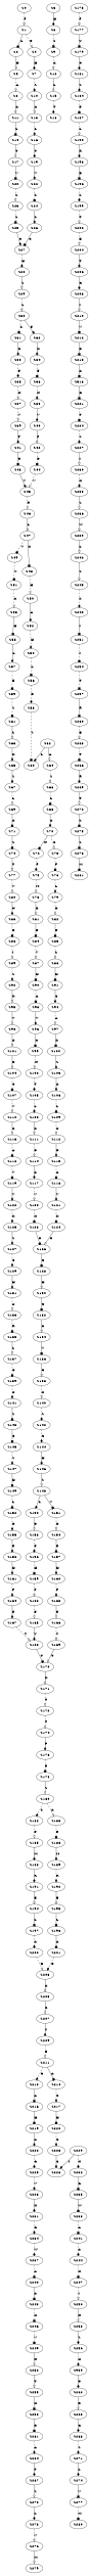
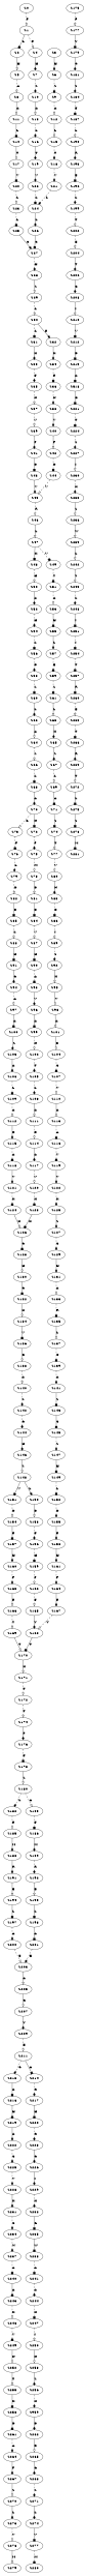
  strict digraph {
    edge [arrowhead=diamond style=solid]
    S0
    S1
    S2
    S4
    S5
    S3
    S6
    S7
    S8
    S9
    S10
    S11
    S12
    S13
    S14
    S15
    S16
    S17
    S18
    S19
    S20
+   S21
    S22
    S23
    S24
    S25
    S26
    S27
    S28
    S29
    S30
    S31
    S32
    S33
    S34
    S35
    S36
    S37
    S38
    S39
    S40
    S41
    S42
    S43
    S44
    S45
    S46
    S47
    S48
    S49
    S50
    S51
    S52
    S53
    S54
    S55
    S56
    S57
    S58
    S59
    S60
    S61
    S62
    S63
    S64
    S65
    S66
    S67
    S68
    S69
    S70
    S71
    S72
    S73
    S74
    S75
    S76
    S77
    S78
    S79
    S80
    S81
    S82
    S83
    S84
    S85
    S86
    S87
    S88
    S89
    S90
    S91
    S92
    S93
    S94
    S95
    S96
    S97
    S98
    S99
    S100
    S101
    S102
    S103
    S104
    S105
    S106
    S107
    S108
    S109
    S110
    S111
    S112
    S113
    S114
    S115
    S116
    S117
    S118
    S119
    S120
    S121
    S122
    S123
    S124
    S125
    S126
    S127
    S128
    S129
    S130
    S131
    S132
    S133
    S134
    S135
    S136
    S137
    S138
    S139
    S140
    S141
    S142
    S143
    S144
    S145
    S146
    S147
    S148
    S149
    S150
    S151
    S152
    S153
    S154
    S155
    S156
    S157
    S158
    S159
    S160
    S161
    S162
    S163
    S164
    S165
    S166
    S167
    S168
    S169
    S170
    S171
    S172
    S174
    S176
    S175
    S177
    S178
    S179
    S180
    S181
    S182
    S183
    S184
    S185
    S186
    S187
    S188
    S189
    S190
    S191
    S192
    S193
    S194
    S195
    S196
    S197
    S198
    S199
    S200
    S201
    S202
    S203
    S204
    S205
    S206
    S207
    S208
    S209
    S210
    S211
    S212
    S213
    S214
    S215
    S216
    S217
    n218 [label=S518]
    S219
    S220
    S221
    S222
    S223
    S224
    S225
    S226
    S227
    S228
    S229
    S230
    S231
    S232
    S233
    S234
    S235
    S236
    S237
    S238
    S239
    S240
    S241
    S242
    S243
    S244
    S245
    S246
    S247
    S248
    S249
    S250
    S251
    S252
    S253
    S254
    S255
    S256
    S257
    S258
    n259 [label=S959]
    S260
    S261
    S262
    S263
    S264
    S265
    S266
    S267
    S268
    S269
    S270
    S271
    S272
    S273
    S274
    S275
    S276
    S277
    S278
    S279
    S280
    S281
    S0 -> S1 [arrowhead=onormal label=P style=dashed]
    S1 -> S2 [arrowhead=box label=L]
    S1 -> S4 [arrowhead=onormal label=F style=dashed]
    S2 -> S5 [arrowhead=onormal label=H]
    S4 -> S7 [label=H]
    S5 -> S8 [arrowhead=onormal label=A style=dashed]
    S3 -> S6 [label=H]
    S6 -> S9 [arrowhead=box label=S style=dashed]
    S7 -> S10 [label=S style=dashed]
    S8 -> S11 [arrowhead=onormal label=A]
    S9 -> S12 [arrowhead=onormal label=A style=dashed]
    S10 -> S13 [arrowhead=onormal label=A]
    S11 -> S14 [arrowhead=box label=L]
    S12 -> S15 [arrowhead=onormal label=L]
    S13 -> S16 [label=L style=dashed]
    S14 -> S17 [arrowhead=onormal label=T]
    S15 -> S18 [label=T style=dashed]
    S16 -> S19 [label=T]
    S17 -> S20 [arrowhead=box label=V]
+   S18 -> S21 [label=V style=dashed]
    S19 -> S22 [label=V]
    S20 -> S23 [arrowhead=onormal label=L style=dashed]
+   S21 -> S24 [label=L style=dashed]
    S22 -> S24 [arrowhead=box label=L style=dashed]
    S23 -> S25 [arrowhead=box label=L style=dashed]
    S24 -> S26 [label=L]
    S25 -> S27 [label=C]
    S26 -> S27 [arrowhead=box label=C]
    S27 -> S28 [label=H style=dashed]
    S28 -> S29 [arrowhead=onormal label=S]
    S29 -> S30 [arrowhead=onormal label=L style=dashed]
    S30 -> S31 [arrowhead=box label=L style=dashed]
    S30 -> S32 [label=F]
    S31 -> S33 [label=K]
    S32 -> S34 [label=K]
    S33 -> S35 [label=F style=dashed]
    S34 -> S36 [arrowhead=box label=F style=dashed]
    S35 -> S37 [arrowhead=onormal label=N style=dashed]
    S36 -> S38 [label=N style=dashed]
    S37 -> S39 [arrowhead=onormal label=V style=dashed]
    S38 -> S40 [label=V]
    S39 -> S41 [label=P]
    S40 -> S42 [arrowhead=onormal label=P]
    S41 -> S43 [arrowhead=box label=D]
    S42 -> S44 [arrowhead=box label=D style=dashed]
    S43 -> S45 [label=V]
    S44 -> S45 [arrowhead=onormal label=V style=dashed]
    S45 -> S46 [arrowhead=onormal label=R style=dashed]
    S46 -> S47 [arrowhead=onormal label=L]
    S47 -> S48 [arrowhead=box label=K]
    S47 -> S49 [arrowhead=box label=V style=dashed]
    S48 -> S50 [arrowhead=onormal label=H style=dashed]
    S49 -> S51 [arrowhead=box label=Y style=dashed]
    S50 -> S52 [label=A]
    S51 -> S53 [arrowhead=onormal label=A style=dashed]
    S52 -> S54 [label=H style=dashed]
    S53 -> S55 [arrowhead=box label=H]
    S54 -> S56 [arrowhead=box label=L style=dashed]
    S55 -> S57 [label=L]
    S56 -> S58 [label=D style=dashed]
    S57 -> S59 [arrowhead=box label=E style=dashed]
    S58 -> S60 [arrowhead=box label=S style=dashed]
    S59 -> S61 [arrowhead=box label=S style=dashed]
-   S62 -> S60 [label=L]
+   S60 -> S62 [label=L]
    S61 -> S63 [arrowhead=onormal label=L]
    S62 -> S64 [arrowhead=onormal label=A]
    S63 -> S65 [label=K]
    S64 -> S66 [arrowhead=onormal label=S style=dashed]
    S65 -> S67 [label=S]
    S66 -> S68 [arrowhead=box label=L style=dashed]
    S67 -> S69 [arrowhead=onormal label=L style=dashed]
    S68 -> S70 [label=A]
    S69 -> S71 [arrowhead=box label=A]
    S70 -> S72 [arrowhead=box label=N]
    S70 -> S73 [arrowhead=onormal label=G style=dashed]
    S71 -> S74 [arrowhead=box label=S]
    S72 -> S75 [label=P style=dashed]
    S73 -> S76 [arrowhead=box label=P style=dashed]
    S74 -> S77 [arrowhead=onormal label=T]
    S75 -> S78 [arrowhead=onormal label=M style=dashed]
    S76 -> S79 [label=L style=dashed]
    S77 -> S80 [arrowhead=onormal label=V style=dashed]
    S78 -> S81 [arrowhead=onormal label=D]
    S79 -> S82 [arrowhead=onormal label=D style=dashed]
    S80 -> S83 [label=N]
    S81 -> S84 [arrowhead=box label=D]
    S82 -> S85 [arrowhead=box label=D]
    S83 -> S86 [arrowhead=box label=D style=dashed]
    S84 -> S87 [arrowhead=onormal label=V style=dashed]
    S85 -> S88 [arrowhead=onormal label=L style=dashed]
    S86 -> S89 [arrowhead=onormal label=I style=dashed]
    S87 -> S90 [arrowhead=box label=H]
    S88 -> S91 [arrowhead=box label=H]
    S89 -> S92 [label=S style=dashed]
    S90 -> S93 [arrowhead=box label=A style=dashed]
    S91 -> S94 [label=G]
    S92 -> S95 [arrowhead=onormal label=K]
    S93 -> S96 [label=V]
    S94 -> S97 [arrowhead=onormal label=A style=dashed]
    S95 -> S98 [arrowhead=onormal label=V]
    S96 -> S99 [arrowhead=box label=A]
    S97 -> S100 [arrowhead=box label=A]
    S98 -> S101 [arrowhead=onormal label=A]
    S99 -> S102 [arrowhead=onormal label=N style=dashed]
    S100 -> S103 [label=S]
    S101 -> S104 [arrowhead=onormal label=D]
    S102 -> S105 [label=T style=dashed]
    S103 -> S106 [label=A]
    S104 -> S107 [arrowhead=box label=G style=dashed]
    S105 -> S108 [label=L style=dashed]
    S106 -> S109 [arrowhead=box label=L style=dashed]
    S107 -> S110 [arrowhead=onormal label=V style=dashed]
    S108 -> S111 [arrowhead=onormal label=A]
    S109 -> S112 [arrowhead=onormal label=A style=dashed]
    S110 -> S113 [arrowhead=onormal label=A]
    S111 -> S114 [arrowhead=onormal label=D style=dashed]
    S112 -> S115 [label=D]
    S113 -> S116 [arrowhead=box label=A style=dashed]
    S114 -> S117 [label=A]
    S115 -> S118 [arrowhead=box label=A style=dashed]
    S116 -> S119 [arrowhead=box label=V style=dashed]
    S117 -> S120 [arrowhead=onormal label=V style=dashed]
    S118 -> S121 [label=V]
    S119 -> S122 [label=V]
    S120 -> S123 [arrowhead=box label=K style=dashed]
    S121 -> S124 [arrowhead=box label=K style=dashed]
    S122 -> S125 [label=K style=dashed]
    S123 -> S126 [arrowhead=box label=K]
    S124 -> S126 [arrowhead=onormal label=K]
    S125 -> S127 [label=S]
    S126 -> S128 [arrowhead=box label=G]
    S127 -> S129 [label=G style=dashed]
    S128 -> S130 [arrowhead=onormal label=H]
    S129 -> S131 [label=H]
    S130 -> S132 [arrowhead=box label=G]
    S131 -> S133 [arrowhead=onormal label=A style=dashed]
    S132 -> S134 [arrowhead=onormal label=K]
    S133 -> S135 [arrowhead=box label=R style=dashed]
    S134 -> S136 [arrowhead=box label=V]
    S135 -> S137 [arrowhead=onormal label=L]
    S136 -> S138 [arrowhead=onormal label=Q]
    S137 -> S139 [arrowhead=box label=Q style=dashed]
    S138 -> S140 [arrowhead=onormal label=A style=dashed]
    S139 -> S141 [label=A style=dashed]
    S140 -> S142 [label=S style=dashed]
    S141 -> S143 [arrowhead=box label=S]
    S142 -> S144 [label=G style=dashed]
    S143 -> S145 [arrowhead=box label=G]
    S144 -> S146 [label=H]
    S145 -> S147 [label=S style=dashed]
    S146 -> S148 [arrowhead=onormal label=S]
    S147 -> S149 [arrowhead=box label=H]
    S148 -> S150 [label=L]
    S148 -> S151 [arrowhead=box label=V]
    S149 -> S152 [arrowhead=box label=L style=dashed]
    S150 -> S153 [arrowhead=onormal label=D]
    S151 -> S154 [arrowhead=onormal label=D style=dashed]
    S152 -> S155 [label=D style=dashed]
    S153 -> S156 [label=F style=dashed]
    S154 -> S157 [arrowhead=box label=F]
    S155 -> S158 [label=F]
    S156 -> S159 [arrowhead=box label=H style=dashed]
    S157 -> S160 [label=H]
    S158 -> S161 [label=H]
    S159 -> S162 [arrowhead=onormal label=P style=dashed]
    S160 -> S163 [label=P style=dashed]
    S161 -> S164 [label=P style=dashed]
    S162 -> S165 [arrowhead=onormal label=F style=dashed]
    S163 -> S166 [arrowhead=onormal label=F]
    S164 -> S167 [label=F]
    S165 -> S168 [label=Y]
    S166 -> S169 [arrowhead=onormal label=Y style=dashed]
    S167 -> S168 [arrowhead=onormal label=Y style=dashed]
    S168 -> S170 [arrowhead=box label=T]
    S169 -> S170 [arrowhead=onormal label=T]
    S170 -> S171 [arrowhead=onormal label=K]
    S171 -> S172 [arrowhead=onormal label=T style=dashed]
    S172 -> S174 [arrowhead=onormal label=T style=dashed]
    S174 -> S176 [label=P]
    S176 -> S178 [arrowhead=box label=F style=dashed]
    S175 -> S177 [arrowhead=onormal label=P style=dashed]
    S177 -> S179 [arrowhead=box label=Y]
    S178 -> S180 [arrowhead=onormal label=S]
    S179 -> S181 [label=C]
    S180 -> S182 [label=L style=dashed]
    S180 -> S183 [arrowhead=onormal label=A style=dashed]
    S181 -> S184 [label=S]
    S182 -> S185 [arrowhead=onormal label=F style=dashed]
    S183 -> S186 [arrowhead=box label=F style=dashed]
    S184 -> S187 [arrowhead=box label=F style=dashed]
    S185 -> S188 [label=M]
    S186 -> S189 [label=M]
    S187 -> S190 [arrowhead=onormal label=L style=dashed]
    S188 -> S191 [label=R]
    S189 -> S192 [label=R style=dashed]
    S190 -> S193 [label=R]
    S191 -> S194 [arrowhead=onormal label=E]
    S192 -> S195 [arrowhead=onormal label=E]
    S193 -> S196 [arrowhead=box label=E]
    S194 -> S197 [arrowhead=box label=L]
    S195 -> S198 [arrowhead=box label=L]
    S196 -> S199 [label=L style=dashed]
    S197 -> S200 [label=A style=dashed]
    S198 -> S201 [arrowhead=box label=A]
    S199 -> S202 [arrowhead=onormal label=T style=dashed]
    S200 -> S203 [arrowhead=onormal label=E style=dashed]
    S201 -> S203 [label=E style=dashed]
    S202 -> S204 [arrowhead=onormal label=E style=dashed]
    S203 -> S205 [arrowhead=onormal label=A]
    S204 -> S206 [label=T]
    S205 -> S207 [arrowhead=onormal label=G]
    S206 -> S208 [label=G]
    S207 -> S209 [label=Y]
    S208 -> S210 [arrowhead=onormal label=I]
    S209 -> S211 [arrowhead=onormal label=E style=dashed]
    S210 -> S212 [arrowhead=box label=V]
    S211 -> S213 [label=G style=dashed]
    S211 -> S214 [arrowhead=box label=A]
    S212 -> S215 [arrowhead=box label=D]
    S213 -> S216 [arrowhead=box label=A]
    S214 -> S217 [label=G style=dashed]
    S215 -> n218 [arrowhead=box label=A]
    S216 -> S219 [arrowhead=box label=H]
    S217 -> S220 [arrowhead=box label=H]
    n218 -> S221 [arrowhead=box label=Q]
    S219 -> S222 [label=A]
    S220 -> S223 [label=G style=dashed]
    S221 -> S224 [arrowhead=box label=T style=dashed]
    S222 -> S225 [label=G style=dashed]
    S223 -> S226 [label=G]
    S224 -> S227 [label=S style=dashed]
    S225 -> S228 [label=V style=dashed]
-   S229 -> S226 [label=I]
+   S226 -> S229 [label=I]
    S227 -> S230 [arrowhead=onormal label=I]
    S228 -> S231 [label=K]
    S229 -> S232 [label=K style=dashed]
    S230 -> S233 [label=K style=dashed]
    S231 -> S234 [label=G style=dashed]
    S232 -> S235 [arrowhead=box label=G]
    S233 -> S236 [arrowhead=onormal label=S]
    S234 -> S237 [label=W style=dashed]
    S235 -> S238 [arrowhead=box label=W]
    S236 -> S239 [arrowhead=onormal label=W]
    S237 -> S240 [arrowhead=box label=A style=dashed]
    S238 -> S241 [arrowhead=box label=A style=dashed]
    S239 -> S242 [arrowhead=onormal label=L]
    S240 -> S243 [arrowhead=box label=A]
    S241 -> S244 [label=A style=dashed]
    S242 -> S245 [arrowhead=onormal label=S]
-   S243 -> S246 [arrowhead=box label=K style=dashed]
+   S243 -> S246 [arrowhead=onormal label=K style=dashed]
    S244 -> S247 [arrowhead=box label=K style=dashed]
    S245 -> S248 [label=L style=dashed]
    S246 -> S249 [arrowhead=box label=V style=dashed]
    S247 -> S250 [arrowhead=onormal label=I style=dashed]
    S248 -> S251 [arrowhead=box label=I]
    S249 -> S252 [arrowhead=onormal label=N]
    S250 -> S253 [arrowhead=onormal label=N]
    S251 -> S254 [arrowhead=box label=I style=dashed]
    S252 -> S255 [arrowhead=onormal label=T]
    S253 -> S256 [label=S]
    S254 -> S257 [arrowhead=box label=T style=dashed]
    S255 -> S258 [arrowhead=box label=K]
    S256 -> n259 [label=K style=dashed]
    S257 -> S260 [arrowhead=box label=R]
    S258 -> S261 [arrowhead=box label=D]
    n259 -> S262 [label=D]
    S260 -> S263 [arrowhead=onormal label=E style=dashed]
    S261 -> S264 [label=A style=dashed]
    S262 -> S265 [arrowhead=onormal label=E]
    S263 -> S266 [arrowhead=box label=T style=dashed]
    S264 -> S267 [label=P]
    S265 -> S268 [label=G]
    S266 -> S269 [label=R]
    S267 -> S270 [arrowhead=onormal label=S]
    S268 -> S271 [label=S style=dashed]
    S269 -> S272 [arrowhead=onormal label=T]
    S270 -> S273 [label=L]
    S271 -> S274 [label=L]
    S272 -> S275 [arrowhead=box label=L]
    S273 -> S276 [arrowhead=onormal label=V style=dashed]
    S274 -> S277 [arrowhead=box label=V]
    S275 -> S278 [arrowhead=box label=S]
    S276 -> S279 [arrowhead=onormal label=M]
    S277 -> S280 [arrowhead=box label=M style=dashed]
    S278 -> S281 [arrowhead=box label=M]
  }
